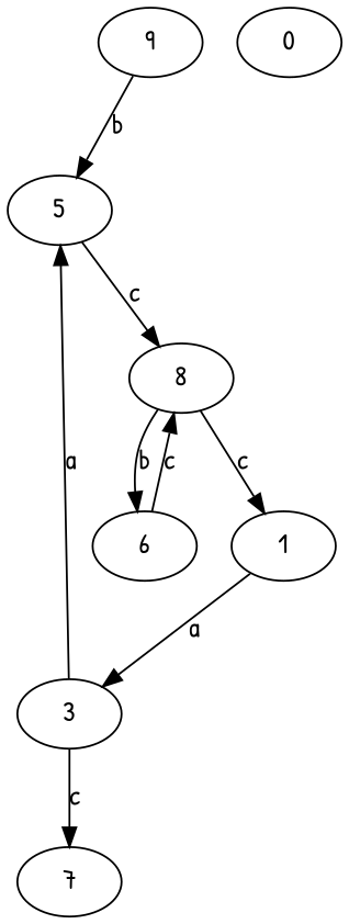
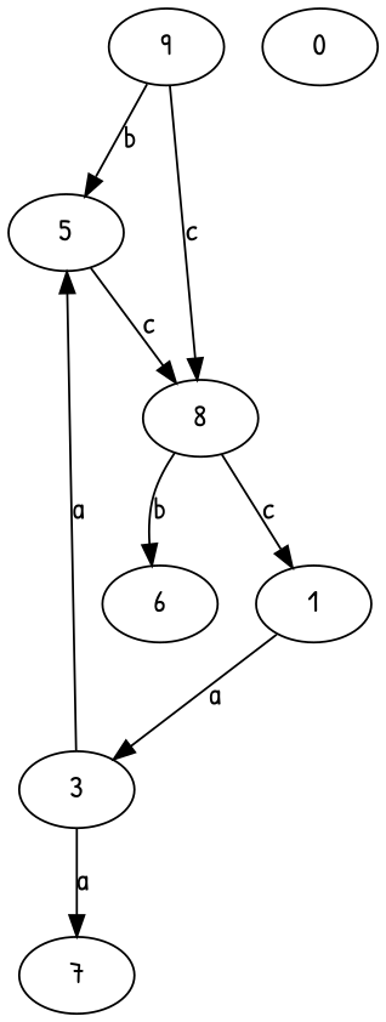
  strict digraph {
    fontname="Patrick Hand"
    node [fontname="Patrick Hand"]
    edge [fontname="Patrick Hand"]
    n1 [label=9]
    5
    8
    0
    3
    n6 [label=7]
    1
    6
    n1 -> 5 [label=b]
    5 -> 8 [label=c]
    8 -> 1 [label=c]
    8 -> 6 [label=b]
    3 -> 5 [label=a]
-   3 -> n6 [label=c]
+   3 -> n6 [label=a]
    1 -> 3 [label=a]
-   6 -> 8 [label=c]
+   n1 -> 8 [label=c]
  }
